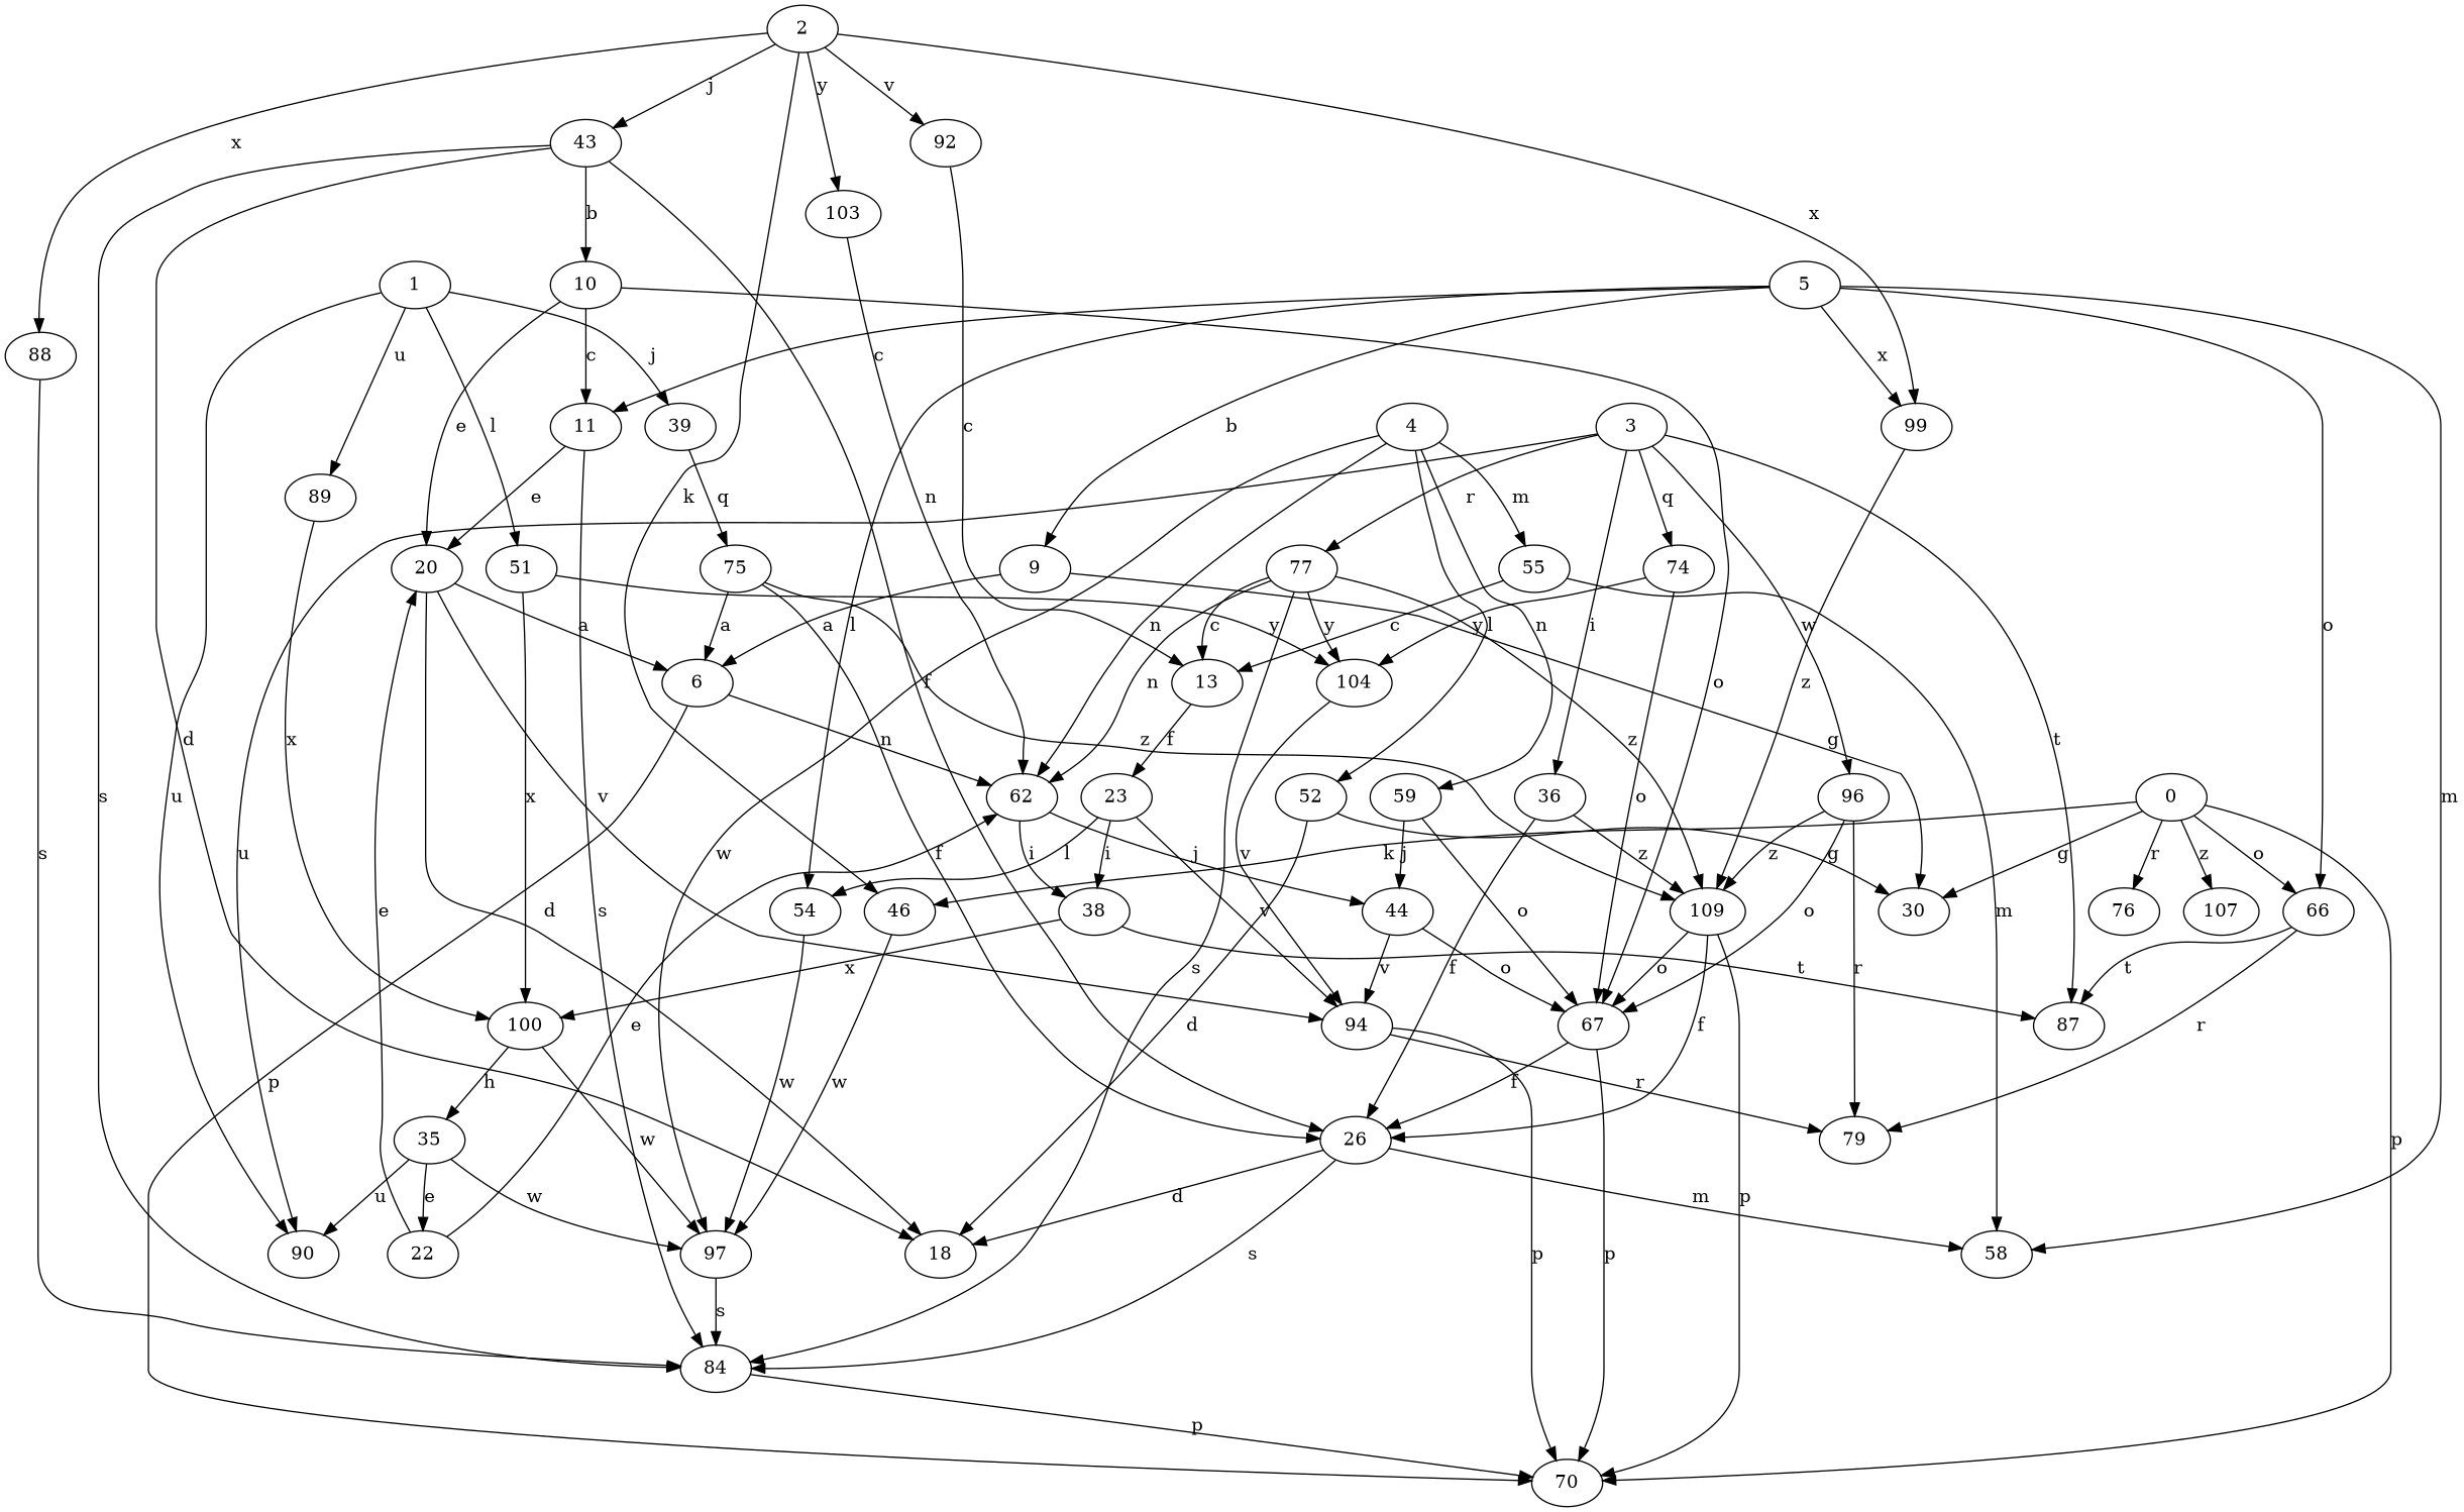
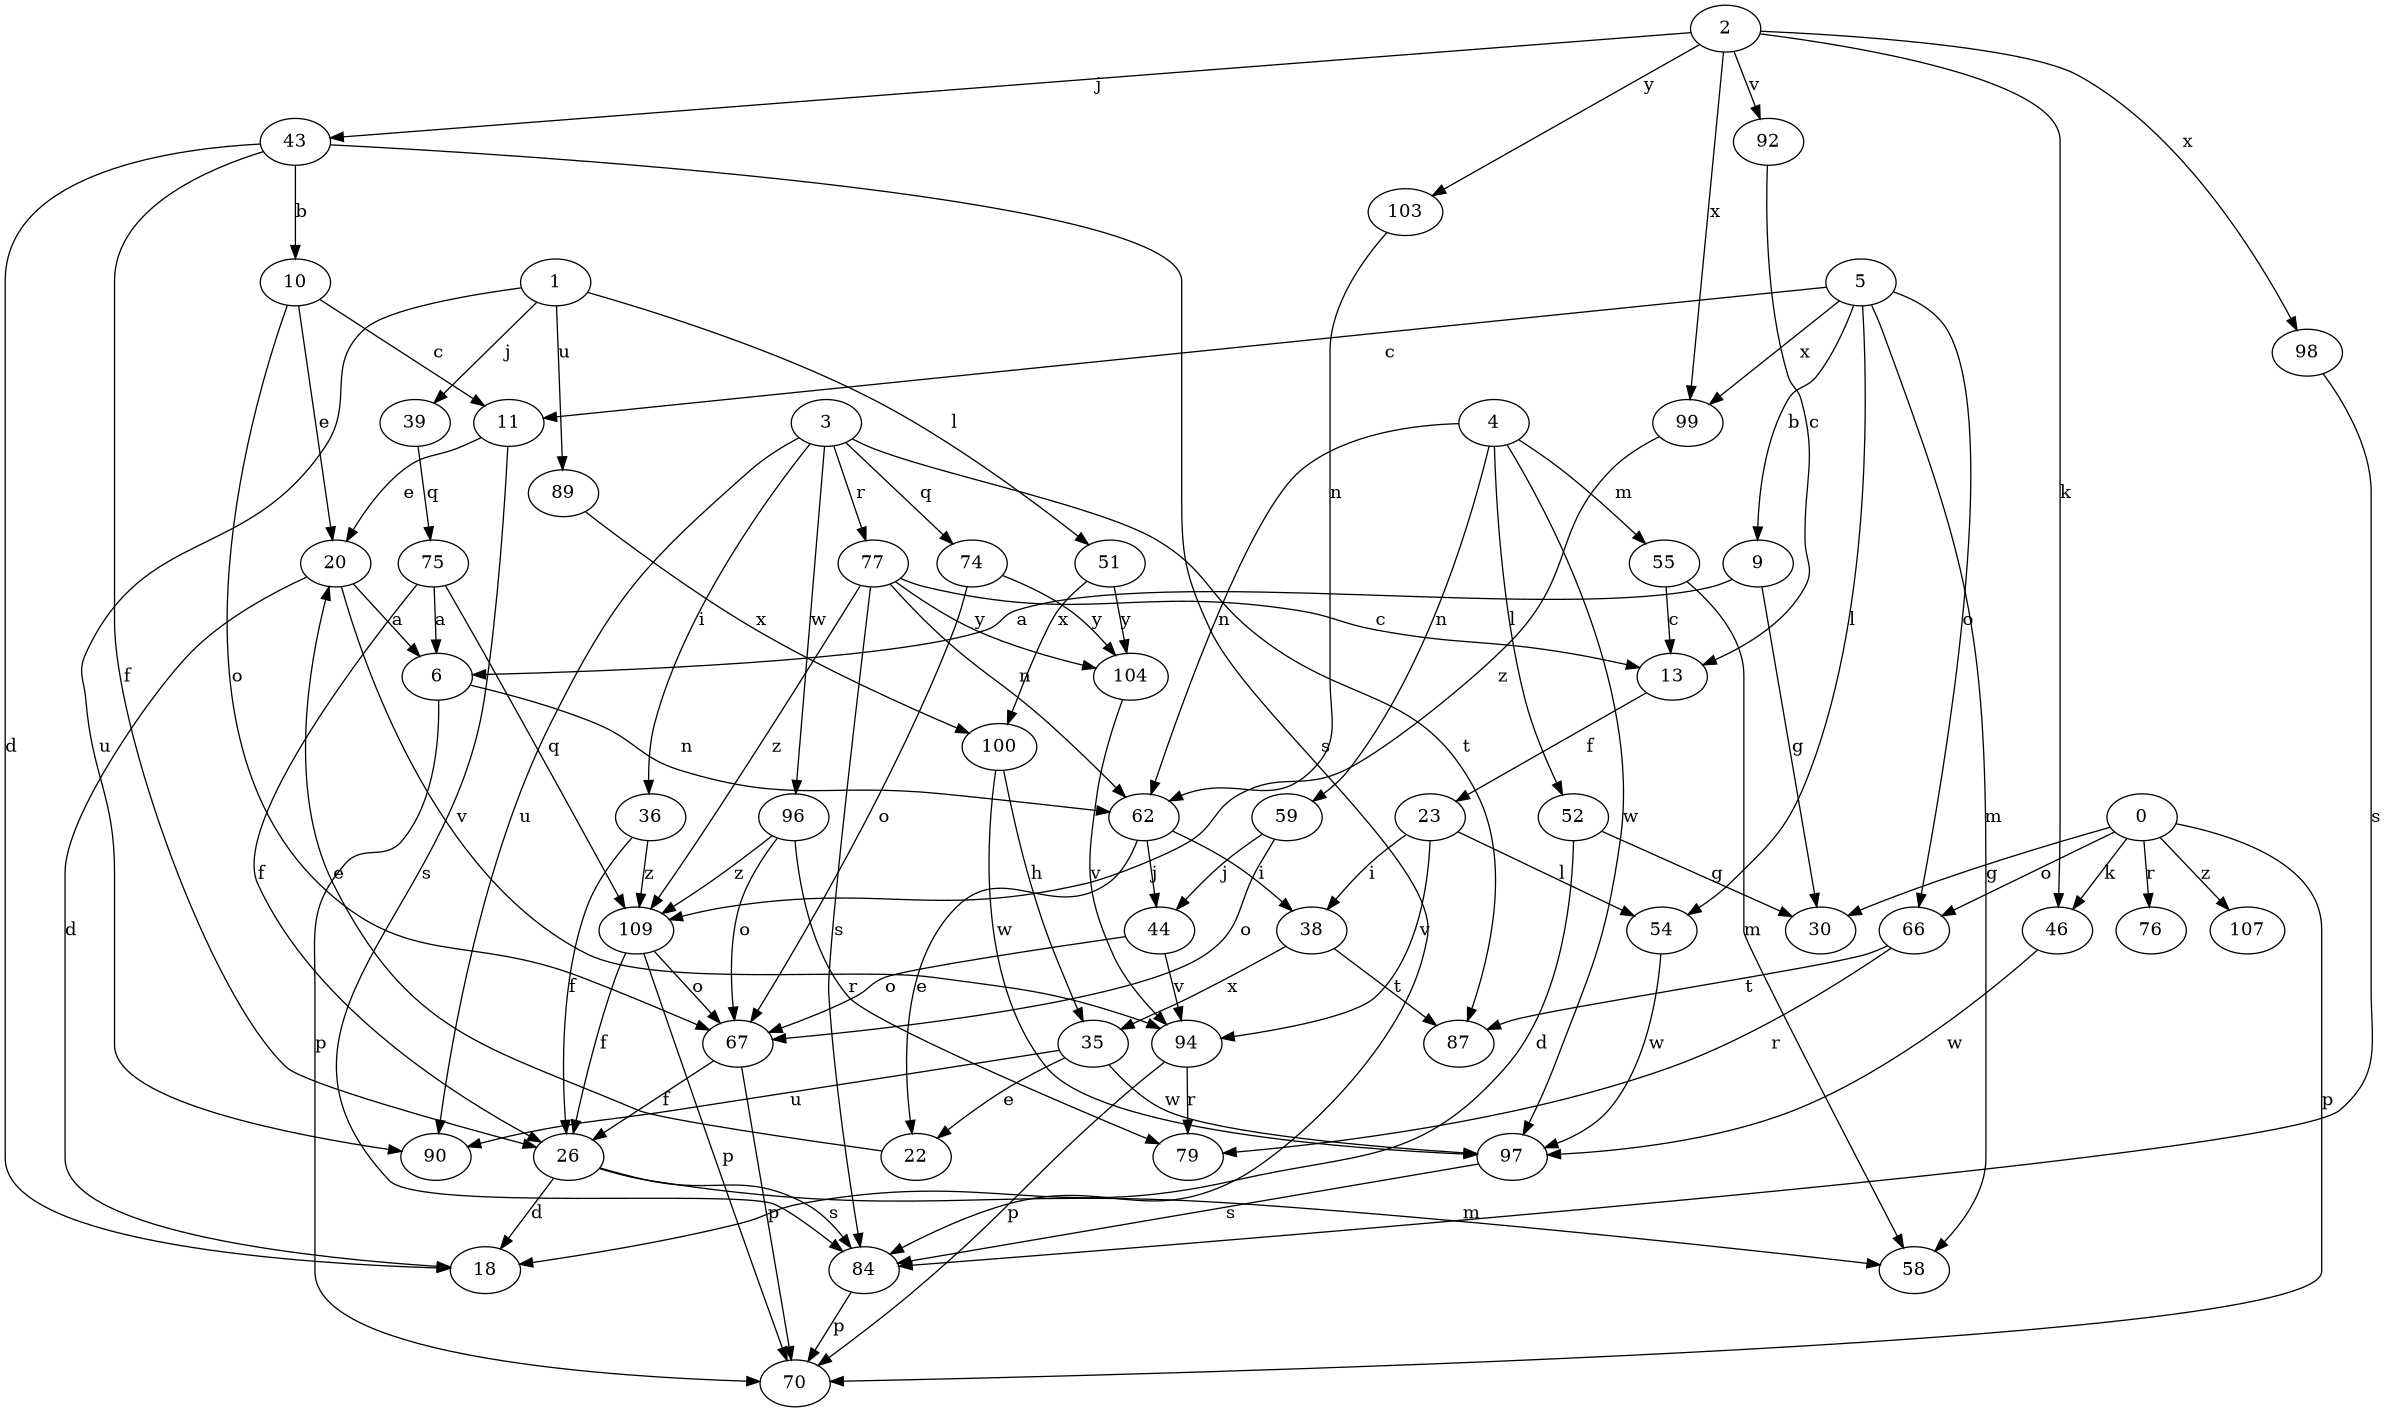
  strict digraph {
    2
    43
    46
    92
-   98 [label=88]
+   98
    99
    103
    10
    84
    18
    26
    97
    13
    109
    62
    3
    36
    74
    77
    87
    90
    96
    67
    104
    79
    4
    52
    55
    59
    30
    58
    44
    22
    38
    5
    9
    11
    54
    66
    6
    20
    70
    94
    23
    0
    76
    107
    100
    35
    39
    75
    51
    1
    89
    2 -> 43 [label=j]
    2 -> 46 [label=k]
    2 -> 92 [label=v]
    2 -> 98 [label=x]
    2 -> 99 [label=x]
    2 -> 103 [label=y]
    43 -> 10 [label=b]
    43 -> 84 [label=s]
    43 -> 18 [label=d]
    43 -> 26 [label=f]
    46 -> 97 [label=w]
    92 -> 13 [label=c]
    98 -> 84 [label=s]
    99 -> 109 [label=z]
    103 -> 62 [label=n]
    10 -> 67 [label=o]
    10 -> 11 [label=c]
    10 -> 20 [label=e]
    84 -> 70 [label=p]
    26 -> 84 [label=s]
    26 -> 18 [label=d]
    26 -> 58 [label=m]
    97 -> 84 [label=s]
    13 -> 23 [label=f]
    109 -> 26 [label=f]
    109 -> 67 [label=o]
    109 -> 70 [label=p]
    62 -> 44 [label=j]
-   22 -> 62 [label=e]
+   62 -> 22 [label=e]
    62 -> 38 [label=i]
    3 -> 36 [label=i]
    3 -> 74 [label=q]
    3 -> 77 [label=r]
    3 -> 87 [label=t]
    3 -> 90 [label=u]
    3 -> 96 [label=w]
    36 -> 26 [label=f]
    36 -> 109 [label=z]
    74 -> 67 [label=o]
    74 -> 104 [label=y]
    77 -> 84 [label=s]
    77 -> 13 [label=c]
    77 -> 109 [label=z]
    77 -> 62 [label=n]
    77 -> 104 [label=y]
    96 -> 109 [label=z]
    96 -> 67 [label=o]
    96 -> 79 [label=r]
    67 -> 26 [label=f]
    67 -> 70 [label=p]
    104 -> 94 [label=v]
    4 -> 97 [label=w]
    4 -> 62 [label=n]
    4 -> 52 [label=l]
    4 -> 55 [label=m]
    4 -> 59 [label=n]
    52 -> 18 [label=d]
    52 -> 30 [label=g]
    55 -> 13 [label=c]
    55 -> 58 [label=m]
    59 -> 67 [label=o]
    59 -> 44 [label=j]
    44 -> 67 [label=o]
    44 -> 94 [label=v]
    22 -> 20 [label=e]
    38 -> 87 [label=t]
-   38 -> 100 [label=x]
+   38 -> 35 [label=x]
    5 -> 99 [label=x]
    5 -> 58 [label=m]
    5 -> 9 [label=b]
    5 -> 11 [label=c]
    5 -> 54 [label=l]
    5 -> 66 [label=o]
    9 -> 30 [label=g]
    9 -> 6 [label=a]
    11 -> 84 [label=s]
    11 -> 20 [label=e]
    54 -> 97 [label=w]
    66 -> 87 [label=t]
    66 -> 79 [label=r]
    6 -> 62 [label=n]
    6 -> 70 [label=p]
    20 -> 18 [label=d]
    20 -> 6 [label=a]
    20 -> 94 [label=v]
    94 -> 79 [label=r]
    94 -> 70 [label=p]
    23 -> 38 [label=i]
    23 -> 54 [label=l]
    23 -> 94 [label=v]
    0 -> 46 [label=k]
    0 -> 30 [label=g]
    0 -> 66 [label=o]
    0 -> 70 [label=p]
    0 -> 76 [label=r]
    0 -> 107 [label=z]
    100 -> 97 [label=w]
    100 -> 35 [label=h]
    35 -> 97 [label=w]
    35 -> 90 [label=u]
    35 -> 22 [label=e]
    39 -> 75 [label=q]
    75 -> 26 [label=f]
-   75 -> 109 [label=z]
+   75 -> 109 [label=q]
    75 -> 6 [label=a]
    51 -> 104 [label=y]
    51 -> 100 [label=x]
    1 -> 90 [label=u]
    1 -> 39 [label=j]
    1 -> 51 [label=l]
    1 -> 89 [label=u]
    89 -> 100 [label=x]
  }
